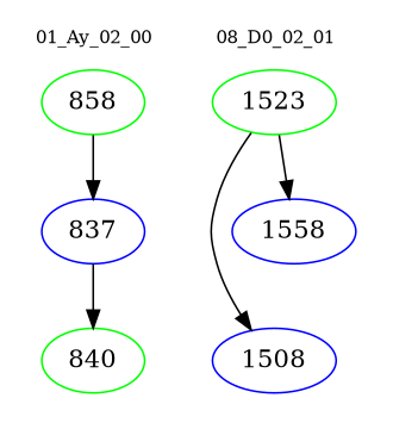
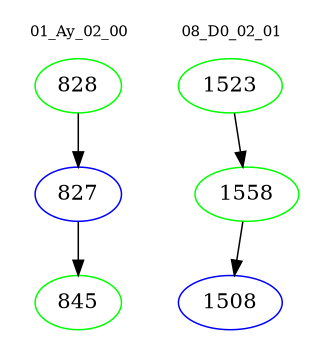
  digraph {
    node [color=green]
    edge [color=black]
-   n1 [label=858]
-   n2 [color=blue label=837]
-   n3 [label=840]
+   n1 [label=828]
+   n2 [color=blue label=827]
+   n3 [label=845]
    n4 [label=1523]
    n5 [color=blue label=1508]
-   n6 [color=blue label=1558]
+   n6 [label=1558]
    subgraph cluster_1 {
      color=white
      fontsize=10
      label="01_Ay_02_00"
      n1
      n2
      n3
    }
    subgraph cluster_2 {
      color=white
      fontsize=10
      label="08_D0_02_01"
      n4
      n5
      n6
    }
    n1 -> n2
    n2 -> n3
-   n4 -> n5
+   n6 -> n5
    n4 -> n6
  }
